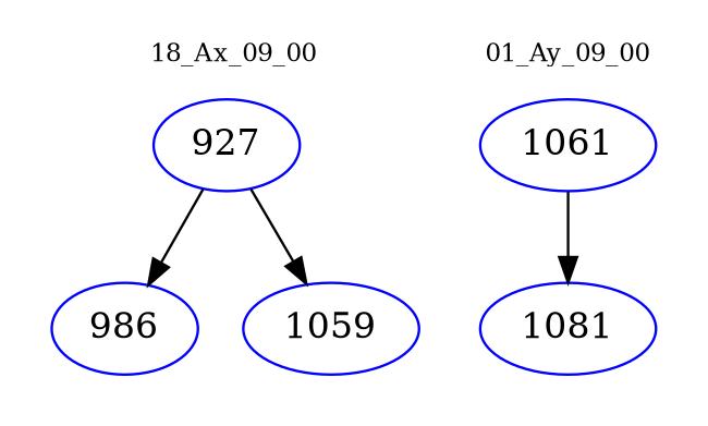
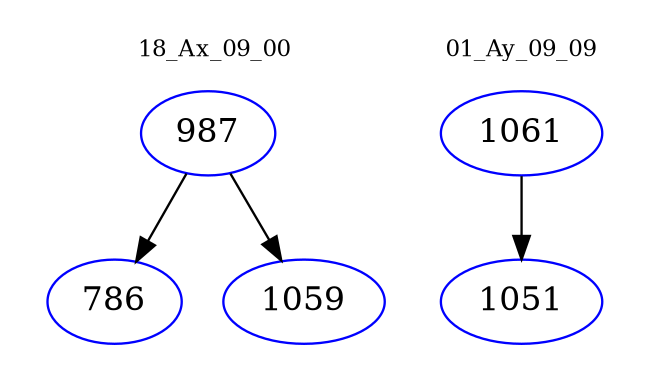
  digraph {
    node [color=blue]
    edge [color=black]
-   n1 [label=927]
-   n2 [label=986]
+   n1 [label=987]
+   n2 [label=786]
    n3 [label=1059]
    n4 [label=1061]
-   n5 [label=1081]
+   n5 [label=1051]
    subgraph cluster_1 {
      color=white
      fontsize=10
      label="18_Ax_09_00"
      n1
      n2
      n3
    }
    subgraph cluster_2 {
      color=white
      fontsize=10
-     label="01_Ay_09_00"
+     label="01_Ay_09_09"
      n4
      n5
    }
    n1 -> n2
    n1 -> n3
    n4 -> n5
  }
